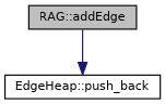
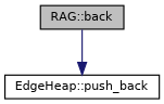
  digraph {
    rankdir=TB
    node [color=black fontname=Helvetica fontsize=10 shape=record style=filled]
-   n1 [fillcolor=grey75 fontcolor=black height=0.2 label="RAG::addEdge" width=0.4]
+   n1 [fillcolor=grey75 fontcolor=black height=0.2 label="RAG::back" width=0.4]
    n2 [fillcolor=white height=0.2 label="EdgeHeap::push_back" width=0.4]
    n1 -> n2 [color=midnightblue fontname=Helvetica fontsize=10 labelfontname=Helvetica labelfontsize=10 style=solid]
  }
